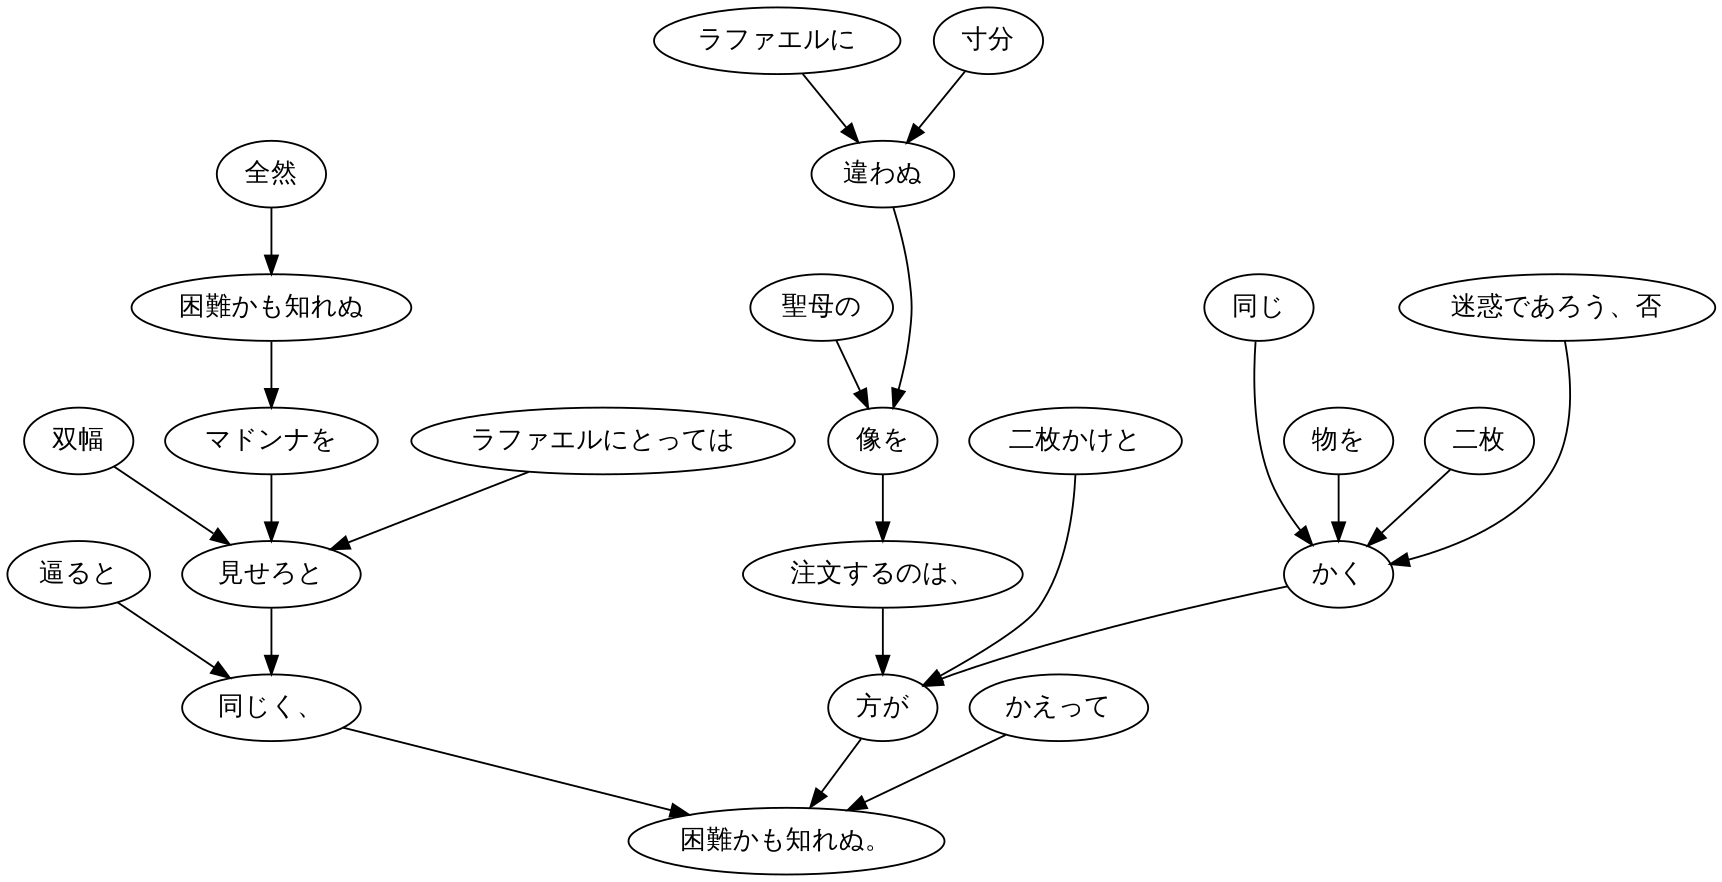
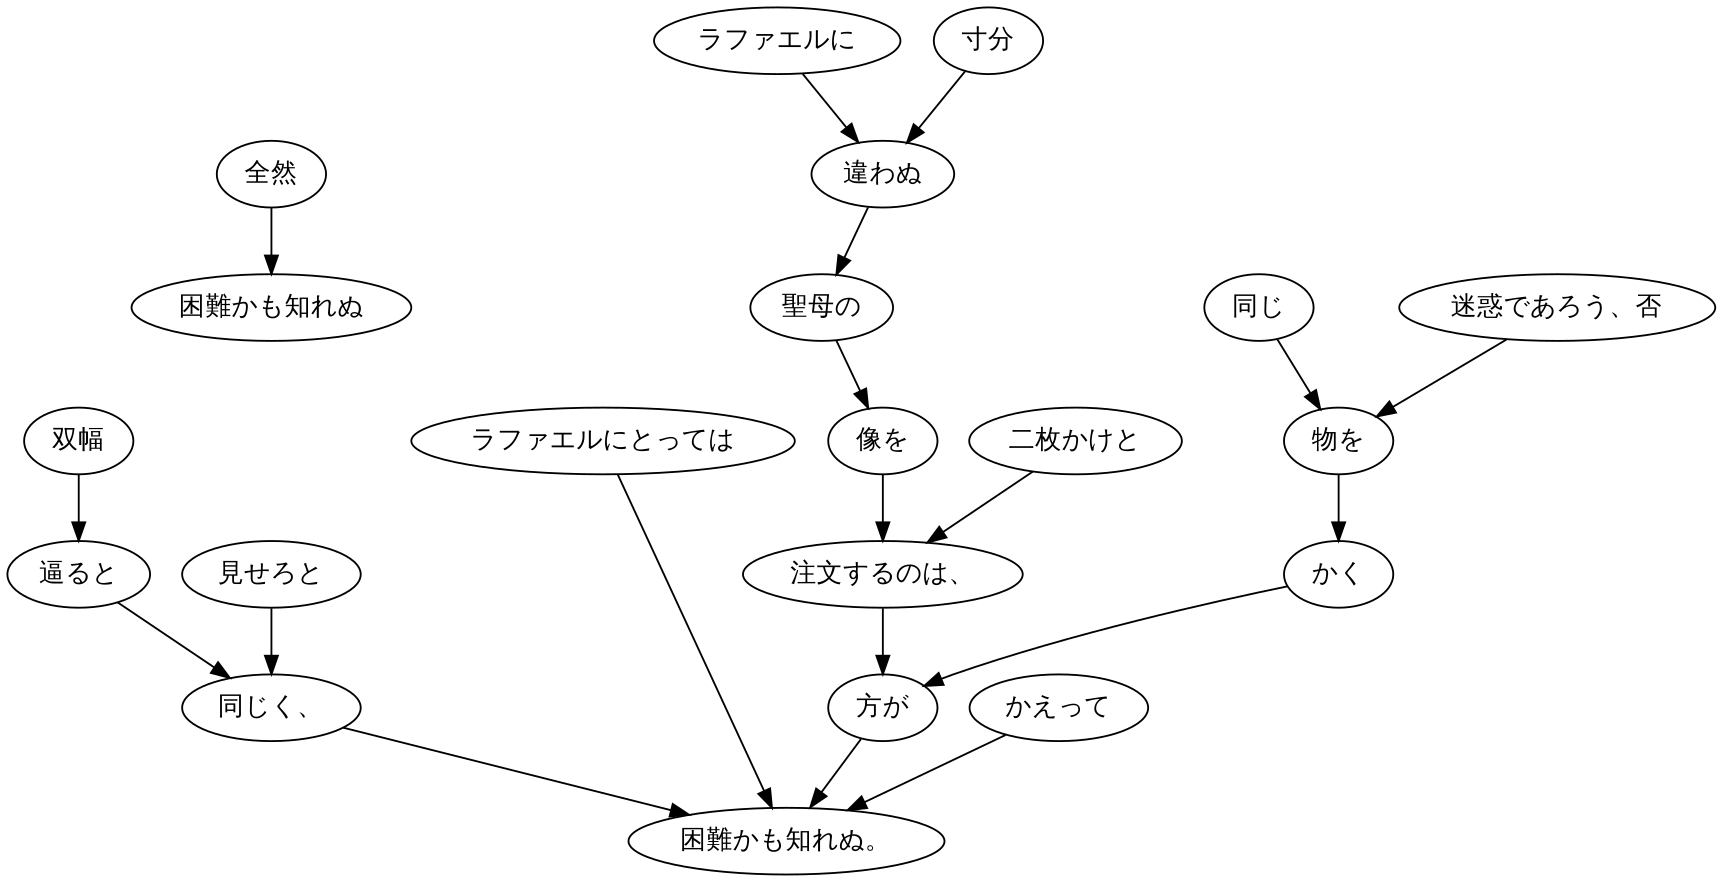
  digraph {
    n1 [label="ラファエルに"]
    n2 [label="違わぬ"]
    n3 [label="聖母の"]
    n4 [label="寸分"]
    n5 [label="像を"]
    n6 [label="注文するのは、"]
    n7 [label="方が"]
    n8 [label="二枚かけと"]
    n9 [label="困難かも知れぬ。"]
    n10 [label="全然"]
    n11 [label="困難かも知れぬ"]
-   n12 [label="マドンナを"]
    n13 [label="見せろと"]
    n14 [label="同じく、"]
    n15 [label="双幅"]
    n16 [label="逼ると"]
    n17 [label="ラファエルにとっては"]
    n18 [label="迷惑であろう、否"]
    n19 [label="物を"]
    n20 [label="かく"]
    n21 [label="同じ"]
-   n22 [label="二枚"]
    n23 [label="かえって"]
    n1 -> n2
-   n2 -> n5
+   n2 -> n3
    n3 -> n5
    n4 -> n2
    n5 -> n6
    n6 -> n7
    n7 -> n9
-   n8 -> n7
+   n8 -> n6
    n10 -> n11
-   n11 -> n12
-   n12 -> n13
    n13 -> n14
    n14 -> n9
-   n15 -> n13
+   n15 -> n16
    n16 -> n14
-   n17 -> n13
-   n18 -> n20
+   n17 -> n9
+   n18 -> n19
    n19 -> n20
    n20 -> n7
-   n21 -> n20
-   n22 -> n20
+   n21 -> n19
    n23 -> n9
  }
